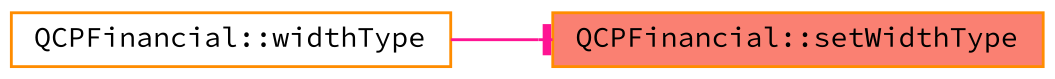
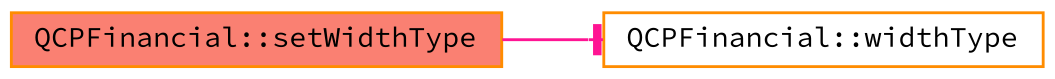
  digraph {
    rankdir=LR
    fontname="Source Code Pro"
    node [color=darkorange fontname="Source Code Pro" fontsize=10 shape=record style=filled]
    n1 [fillcolor=salmon fontcolor=black height=0.2 label="QCPFinancial::setWidthType" width=0.4]
    n2 [fillcolor=white height=0.2 label="QCPFinancial::widthType" width=0.4]
-   n2 -> n1 [color=deeppink fontname="Source Code Pro" fontsize=10 labelfontname=Helvetica labelfontsize=10 style=solid arrowhead=tee]
+   n1 -> n2 [color=deeppink fontname="Source Code Pro" fontsize=10 labelfontname=Helvetica labelfontsize=10 style=solid arrowhead=tee]
  }
